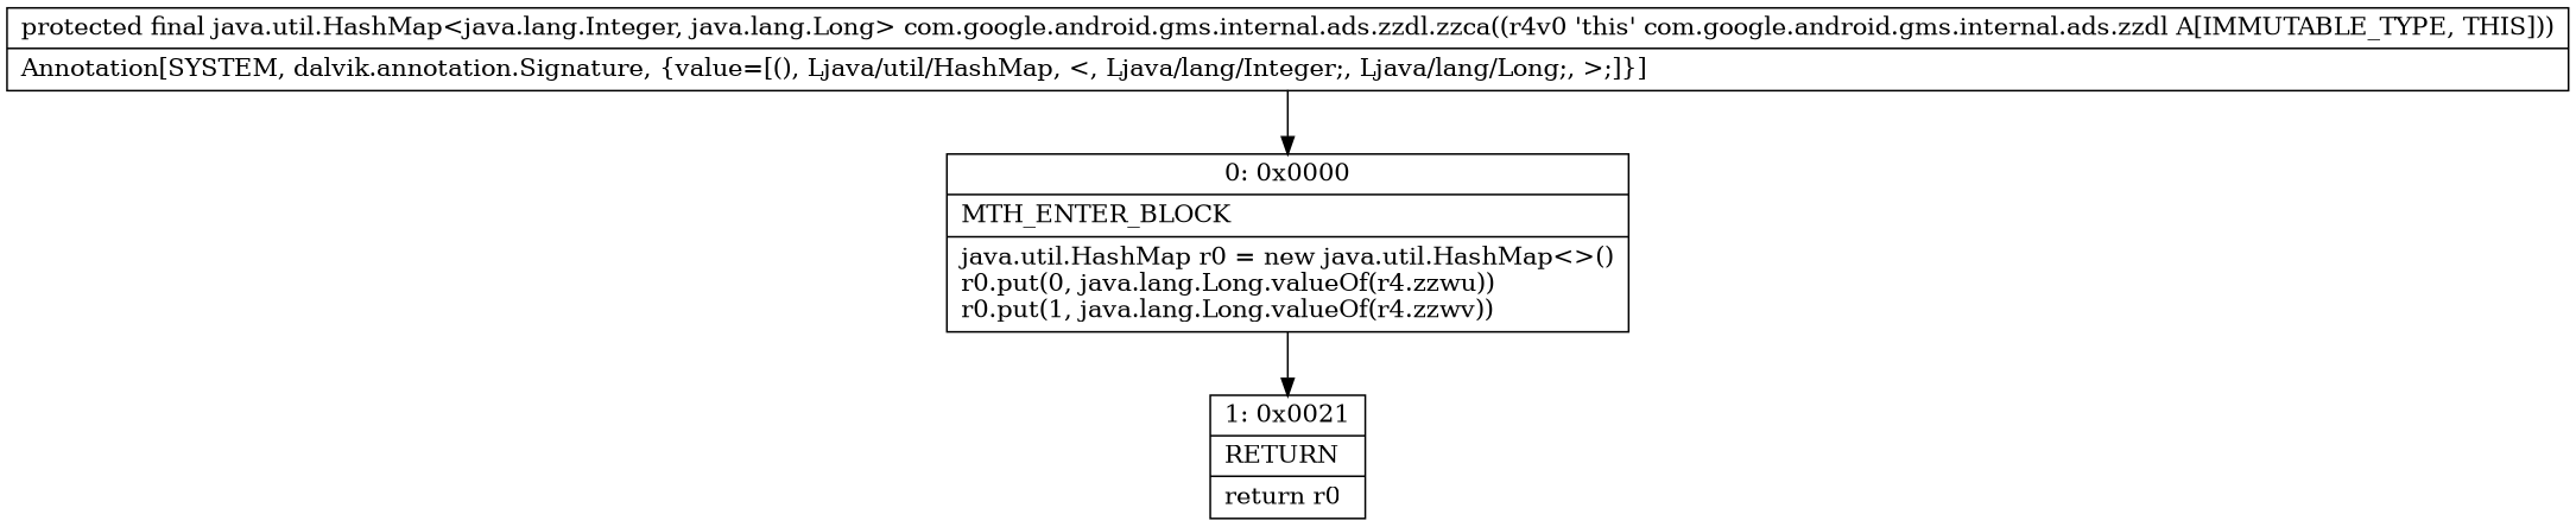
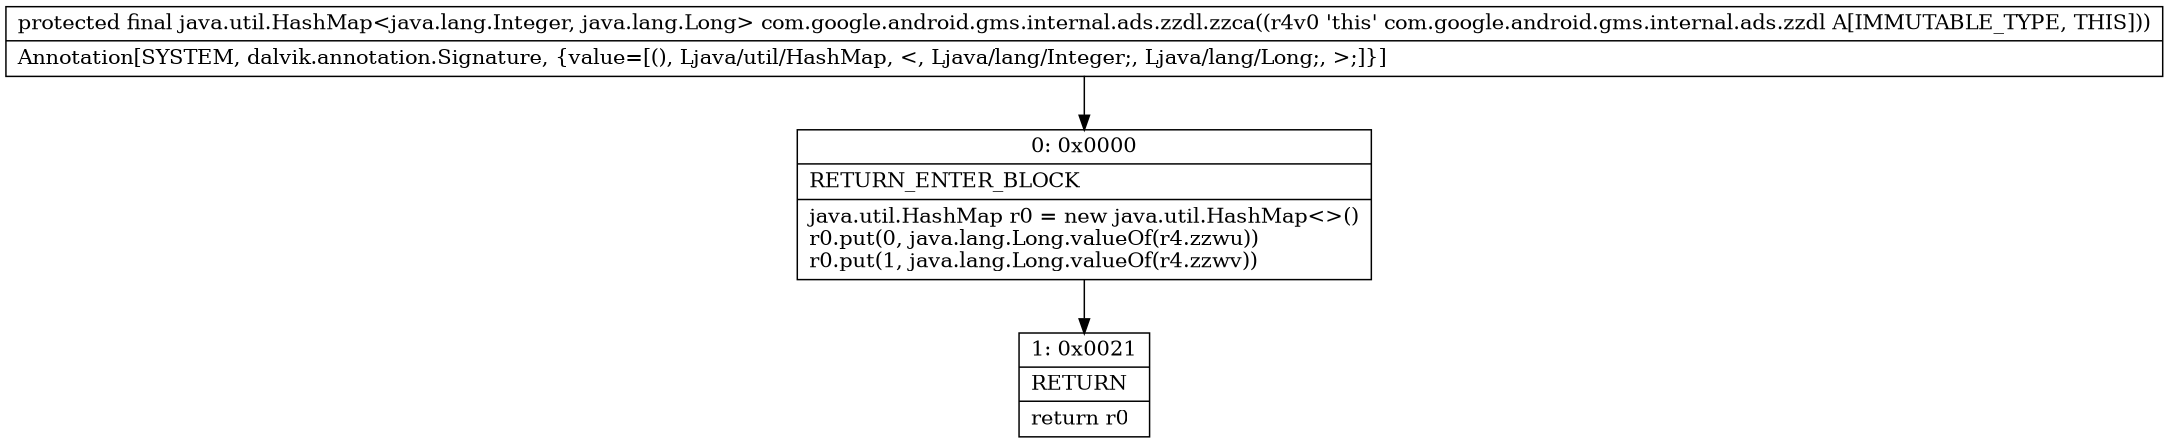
  digraph {
    node [shape=record]
-   n1 [label="{0\:\ 0x0000|MTH_ENTER_BLOCK\l|java.util.HashMap r0 = new java.util.HashMap\<\>()\lr0.put(0, java.lang.Long.valueOf(r4.zzwu))\lr0.put(1, java.lang.Long.valueOf(r4.zzwv))\l}"]
+   n1 [label="{0\:\ 0x0000|RETURN_ENTER_BLOCK\l|java.util.HashMap r0 = new java.util.HashMap\<\>()\lr0.put(0, java.lang.Long.valueOf(r4.zzwu))\lr0.put(1, java.lang.Long.valueOf(r4.zzwv))\l}"]
    n2 [label="{1\:\ 0x0021|RETURN\l|return r0\l}"]
    n3 [label="{protected final java.util.HashMap\<java.lang.Integer, java.lang.Long\> com.google.android.gms.internal.ads.zzdl.zzca((r4v0 'this' com.google.android.gms.internal.ads.zzdl A[IMMUTABLE_TYPE, THIS]))  | Annotation[SYSTEM, dalvik.annotation.Signature, \{value=[(), Ljava\/util\/HashMap, \<, Ljava\/lang\/Integer;, Ljava\/lang\/Long;, \>;]\}]\l}"]
    n1 -> n2
    n3 -> n1
  }
